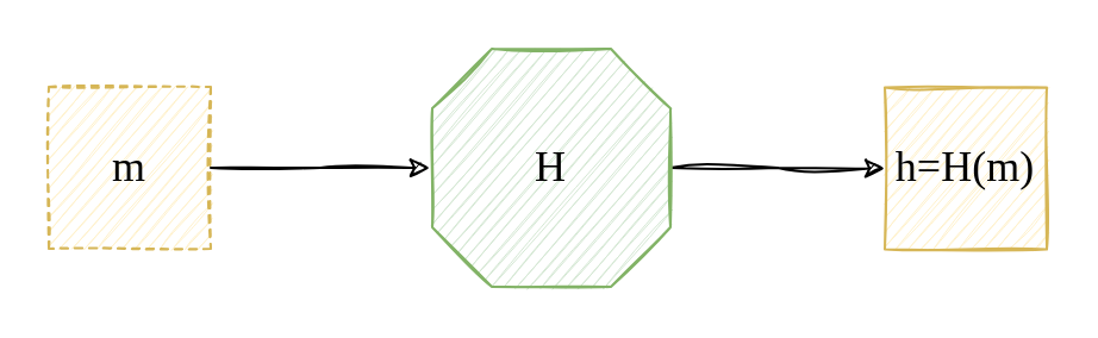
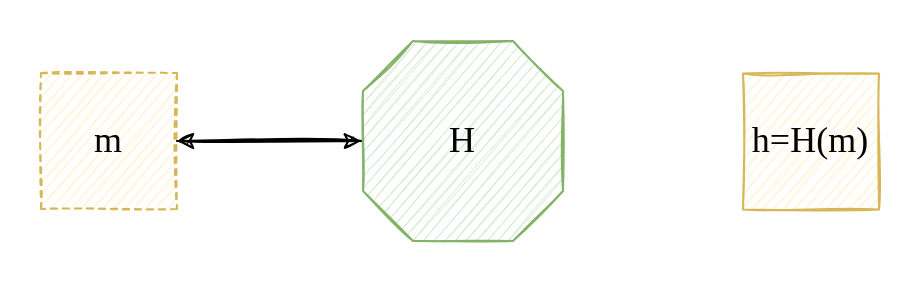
  <mxCell id="0" />
  <mxCell id="1" parent="0" />
- <mxCell id="2" style="edgeStyle=orthogonalEdgeStyle;rounded=0;sketch=1;orthogonalLoop=1;jettySize=auto;html=1;fontFamily=Maven Pro;fontSize=18;" parent="1" source="3" target="6" edge="1"><mxGeometry relative="1" as="geometry" /></mxCell>
+ <mxCell id="2" style="edgeStyle=orthogonalEdgeStyle;rounded=0;sketch=1;orthogonalLoop=1;jettySize=auto;html=1;fontFamily=Maven Pro;fontSize=18;" parent="1" source="3" target="5" edge="1"><mxGeometry relative="1" as="geometry" /></mxCell>
  <mxCell id="3" value="H" style="verticalLabelPosition=middle;verticalAlign=middle;html=1;shape=mxgraph.basic.polygon;polyCoords=[[0.25,0],[0.75,0],[1,0.25],[1,0.75],[0.75,1],[0.25,1],[0,0.75],[0,0.25]];polyline=0;sketch=1;fillColor=#d5e8d4;strokeColor=#82b366;fontFamily=Maven Pro;fontSize=18;whiteSpace=wrap;labelPosition=center;align=center;" parent="1" vertex="1"><mxGeometry x="181" y="20" width="100" height="100" as="geometry" /></mxCell>
  <mxCell id="4" style="edgeStyle=orthogonalEdgeStyle;rounded=0;sketch=1;orthogonalLoop=1;jettySize=auto;html=1;fontFamily=Maven Pro;fontSize=18;" parent="1" source="5" edge="1"><mxGeometry relative="1" as="geometry"><mxPoint x="180" y="70" as="targetPoint" /></mxGeometry></mxCell>
  <mxCell id="5" value="m" style="whiteSpace=wrap;html=1;aspect=fixed;sketch=1;fontFamily=Maven Pro;fontSize=18;fillColor=#fff2cc;strokeColor=#d6b656;dashed=1;" parent="1" vertex="1"><mxGeometry x="20" y="36" width="68" height="68" as="geometry" /></mxCell>
  <mxCell id="6" value="h=H(m)" style="whiteSpace=wrap;html=1;aspect=fixed;sketch=1;fontFamily=Maven Pro;fontSize=18;fillColor=#fff2cc;strokeColor=#d6b656;" parent="1" vertex="1"><mxGeometry x="371" y="36.25" width="68" height="68" as="geometry" /></mxCell>
